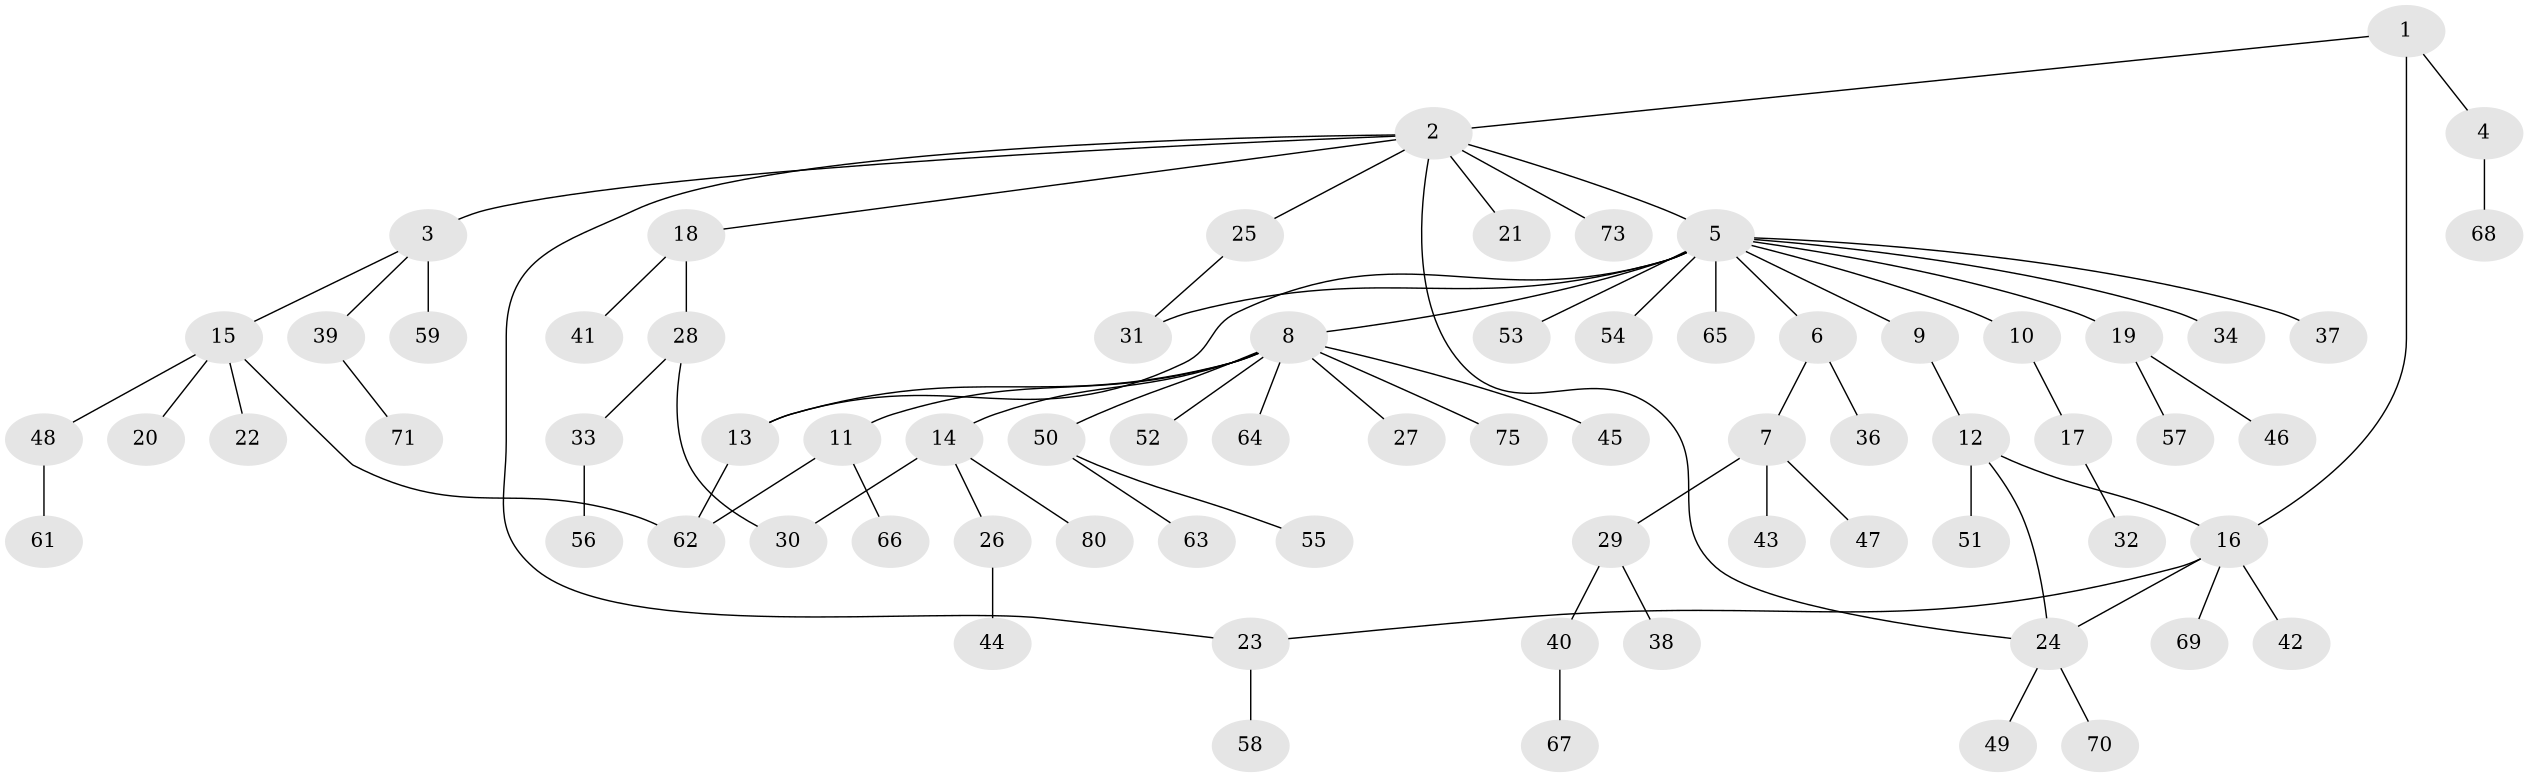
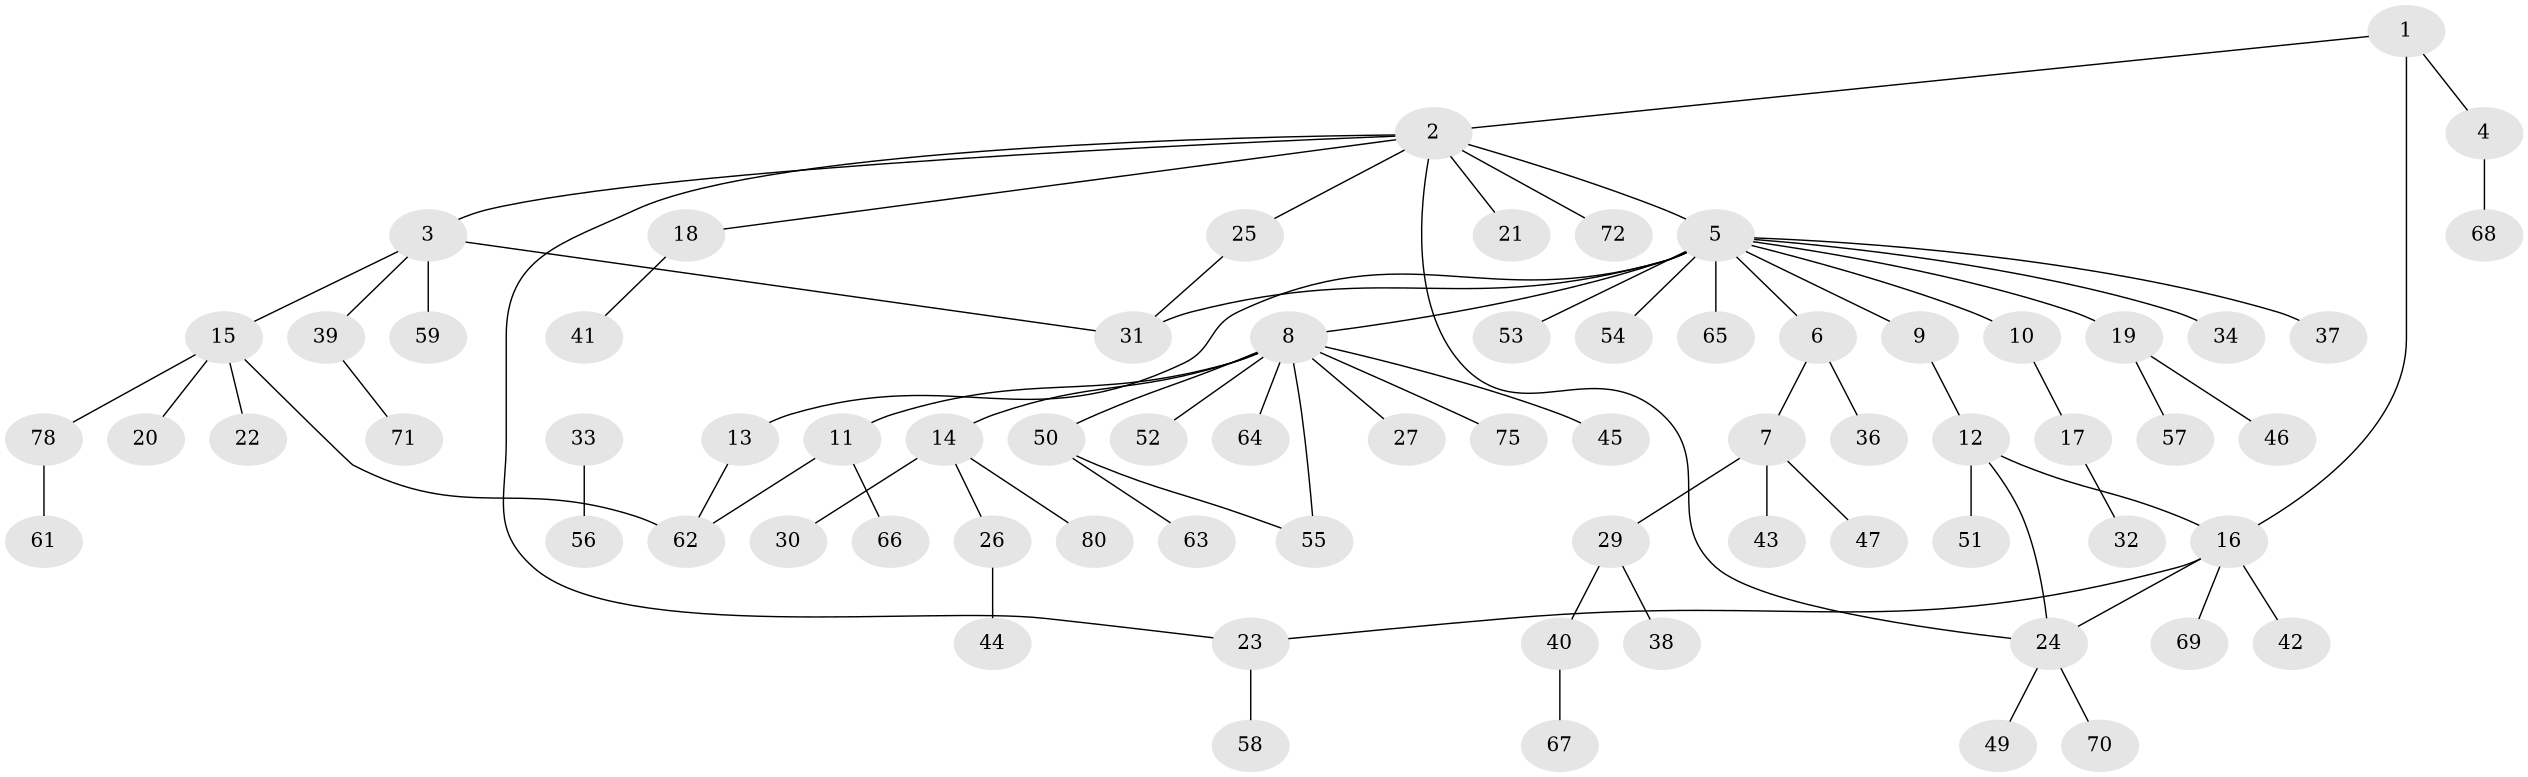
  graph {
    node [color=gray90 style=filled]
    1
    2
    4
    16
    3
    5
    18
    21
    23
    24
    25
-   72 [label=73]
+   72
    68
    42
    69
    31
    15
    39
    59
    6
    8
    9
    10
    13
    19
    34
    37
    53
    54
    65
-   28
    41
    58
    49
    70
    62
    20
    22
-   48
+   48 [label=78]
    71
    7
    36
    11
    14
    27
    n46 [label=75]
    45
    50
    52
    55
    64
    12
    17
    46
    57
    29
    43
    47
    38
    40
    66
    26
    n63 [label=80]
    30
    63
    51
    32
    44
    33
    56
    61
    67
    1 -- 2
    1 -- 4
    1 -- 16
    2 -- 3
    2 -- 5
    2 -- 18
    2 -- 21
    2 -- 23
    2 -- 24
    2 -- 25
    2 -- 72
    4 -- 68
    16 -- 23
    16 -- 24
    16 -- 42
    16 -- 69
+   3 -- 31
    3 -- 15
    3 -- 39
    3 -- 59
    5 -- 31
    5 -- 6
    5 -- 8
    5 -- 9
    5 -- 10
    5 -- 13
    5 -- 19
    5 -- 34
    5 -- 37
    5 -- 53
    5 -- 54
    5 -- 65
-   18 -- 28
    18 -- 41
    23 -- 58
    24 -- 49
    24 -- 70
    25 -- 31
    15 -- 62
    15 -- 20
    15 -- 22
    15 -- 48
    39 -- 71
    6 -- 7
    6 -- 36
    8 -- 11
    8 -- 14
    8 -- 27
    8 -- n46
    8 -- 45
    8 -- 50
    8 -- 52
-   8 -- 13
+   8 -- 55
    8 -- 64
    9 -- 12
    10 -- 17
    13 -- 62
    19 -- 46
    19 -- 57
-   28 -- 30
-   28 -- 33
    48 -- 61
    7 -- 29
    7 -- 43
    7 -- 47
    11 -- 62
    11 -- 66
    14 -- 26
    14 -- n63
    14 -- 30
    50 -- 55
    50 -- 63
    12 -- 16
    12 -- 24
    12 -- 51
    17 -- 32
    29 -- 38
    29 -- 40
    40 -- 67
    26 -- 44
    33 -- 56
  }
